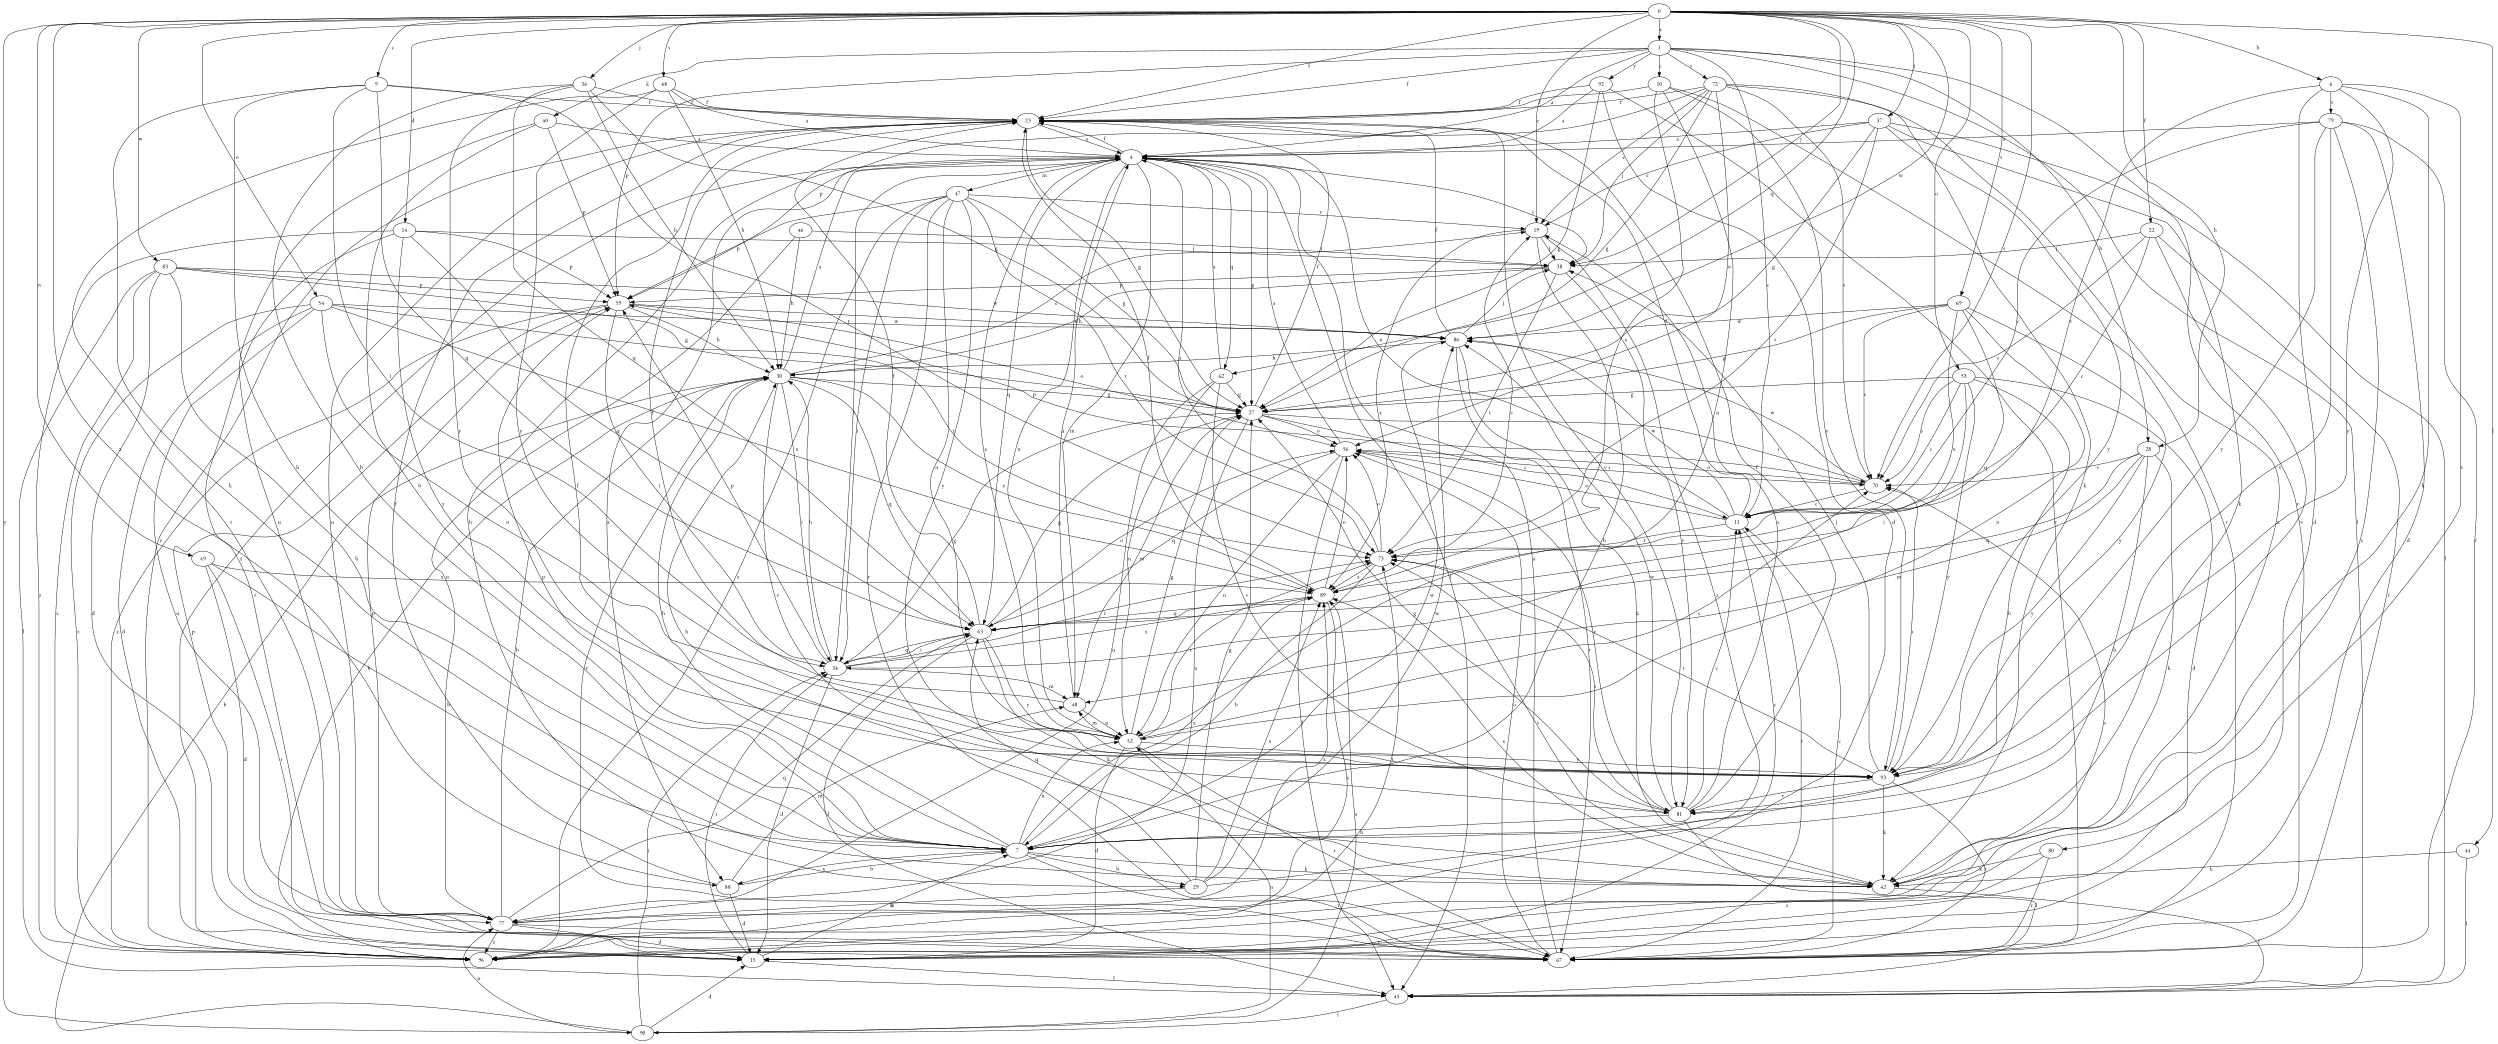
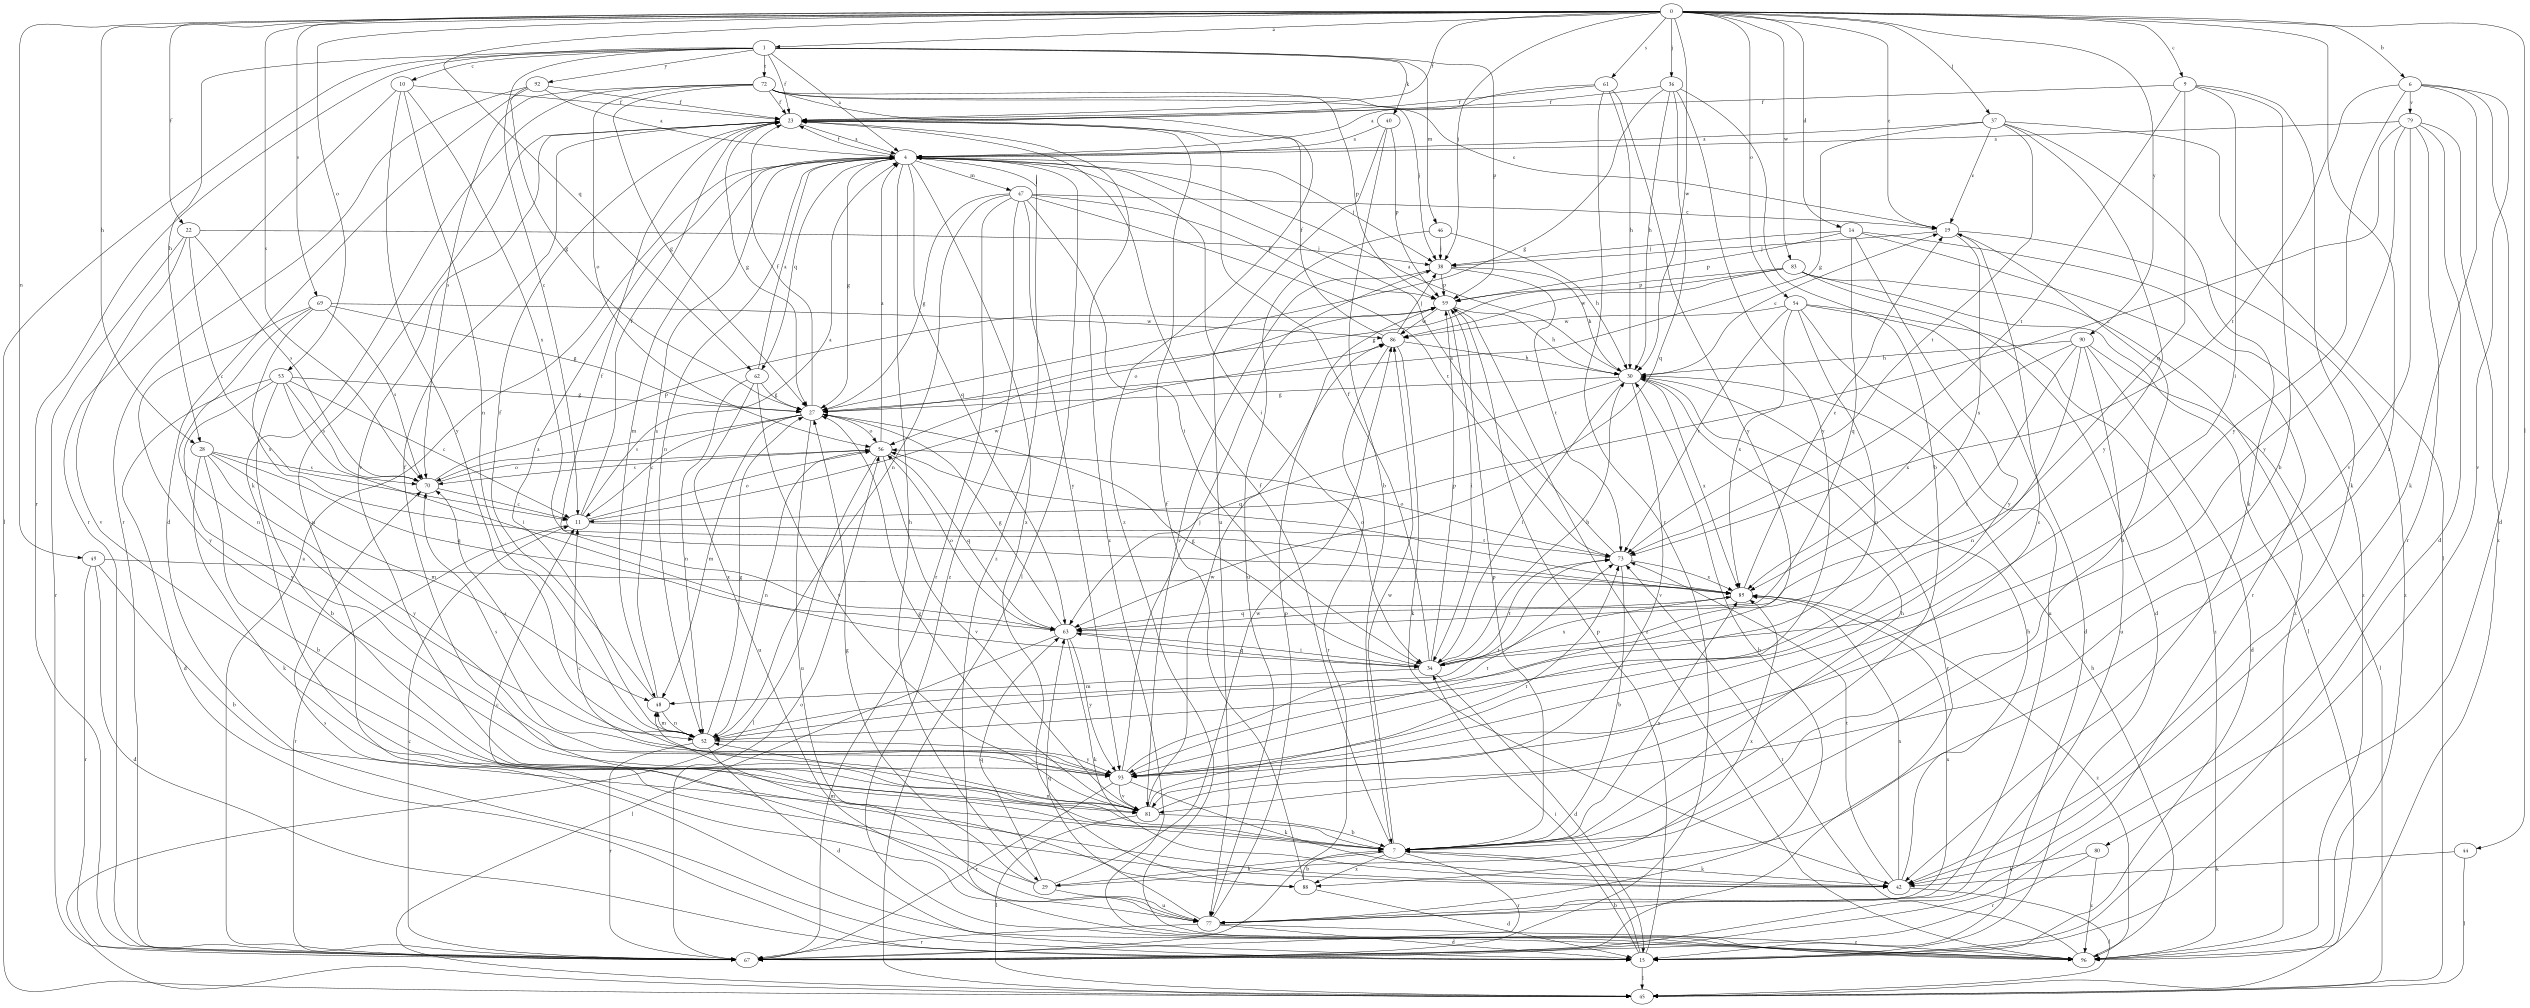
  strict digraph {
    fontname="EB Garamond"
    node [fontname="EB Garamond"]
    edge [fontname="EB Garamond"]
    0
    1
    6
    9
    14
    19
    22
    23
    28
    36
    37
    38
    44
    49
    53
    54
    62
-   68
+   68 [label=61]
    69
    70
    83
    86
    88
    90
    4
    10
    11
    40
    45
    46
    59
    67
    72
    92
    15
    42
    73
    79
    80
    93
    34
    63
    n43 [label=7]
    96
    89
    81
    27
    77
    48
    30
    52
    56
    29
    47
    0 -> 1 [label=a]
    0 -> 6 [label=b]
    0 -> 9 [label=c]
    0 -> 14 [label=d]
    0 -> 19 [label=e]
    0 -> 22 [label=f]
    0 -> 23 [label=f]
    0 -> 28 [label=h]
    0 -> 36 [label=j]
    0 -> 37 [label=j]
    0 -> 38 [label=j]
    0 -> 44 [label=l]
    0 -> 49 [label=n]
    0 -> 53 [label=o]
    0 -> 54 [label=o]
    0 -> 62 [label=q]
    0 -> 68 [label=s]
    0 -> 69 [label=s]
    0 -> 70 [label=s]
    0 -> 83 [label=w]
-   0 -> 86 [label=w]
+   0 -> 30 [label=w]
    0 -> 88 [label=x]
    0 -> 90 [label=y]
    1 -> 23 [label=f]
    1 -> 28 [label=h]
    1 -> 4 [label=a]
    1 -> 10 [label=c]
    1 -> 11 [label=c]
    1 -> 40 [label=k]
    1 -> 45 [label=l]
+   1 -> 46 [label=m]
    1 -> 59 [label=p]
    1 -> 67 [label=r]
    1 -> 72 [label=t]
    1 -> 92 [label=y]
    6 -> 15 [label=d]
    6 -> 42 [label=k]
    6 -> 73 [label=t]
    6 -> 79 [label=v]
    6 -> 80 [label=v]
    6 -> 93 [label=y]
    9 -> 23 [label=f]
    9 -> 42 [label=k]
    9 -> 73 [label=t]
    9 -> 34 [label=i]
    9 -> 63 [label=q]
    9 -> n43 [label=b]
    14 -> 38 [label=j]
    14 -> 59 [label=p]
    14 -> 67 [label=r]
    14 -> 93 [label=y]
    14 -> 63 [label=q]
    14 -> 96 [label=z]
    19 -> 38 [label=j]
    19 -> n43 [label=b]
    19 -> 96 [label=z]
    19 -> 89 [label=x]
    22 -> 38 [label=j]
    22 -> 70 [label=s]
    22 -> 11 [label=c]
    22 -> 67 [label=r]
    22 -> 81 [label=v]
    23 -> 4 [label=a]
    23 -> 96 [label=z]
    23 -> 81 [label=v]
    23 -> 27 [label=g]
    23 -> 77 [label=u]
    28 -> 70 [label=s]
    28 -> 42 [label=k]
    28 -> 93 [label=y]
    28 -> 63 [label=q]
    28 -> n43 [label=b]
    28 -> 48 [label=m]
    36 -> 23 [label=f]
    36 -> 93 [label=y]
    36 -> 63 [label=q]
    36 -> n43 [label=b]
    36 -> 27 [label=g]
    36 -> 30 [label=h]
    37 -> 19 [label=e]
    37 -> 4 [label=a]
    37 -> 45 [label=l]
    37 -> 42 [label=k]
    37 -> 73 [label=t]
    37 -> 93 [label=y]
    37 -> 27 [label=g]
    38 -> 59 [label=p]
    38 -> 73 [label=t]
    38 -> 81 [label=v]
    38 -> 30 [label=h]
    44 -> 45 [label=l]
    44 -> 42 [label=k]
    49 -> 67 [label=r]
    49 -> 15 [label=d]
    49 -> n43 [label=b]
    49 -> 89 [label=x]
    53 -> 70 [label=s]
    53 -> 11 [label=c]
    53 -> 15 [label=d]
    53 -> 93 [label=y]
    53 -> 34 [label=i]
    53 -> n43 [label=b]
    53 -> 27 [label=g]
    54 -> 86 [label=w]
    54 -> 15 [label=d]
    54 -> 73 [label=t]
    54 -> 96 [label=z]
    54 -> 89 [label=x]
    54 -> 77 [label=u]
    54 -> 52 [label=n]
    62 -> 4 [label=a]
    62 -> 81 [label=v]
    62 -> 27 [label=g]
    62 -> 77 [label=u]
    62 -> 52 [label=n]
    68 -> 23 [label=f]
    68 -> 4 [label=a]
    68 -> 67 [label=r]
    68 -> 93 [label=y]
    68 -> 30 [label=h]
    69 -> 70 [label=s]
    69 -> 86 [label=w]
    69 -> 93 [label=y]
-   69 -> 63 [label=q]
    69 -> 89 [label=x]
    69 -> 27 [label=g]
    69 -> 52 [label=n]
-   70 -> 86 [label=w]
    70 -> 11 [label=c]
    70 -> 59 [label=p]
    70 -> 56 [label=o]
    83 -> 86 [label=w]
    83 -> 45 [label=l]
    83 -> 59 [label=p]
    83 -> 15 [label=d]
-   83 -> n43 [label=b]
    83 -> 96 [label=z]
    83 -> 27 [label=g]
    86 -> 23 [label=f]
    86 -> 38 [label=j]
    86 -> 67 [label=r]
    86 -> 42 [label=k]
    86 -> 30 [label=h]
    88 -> 23 [label=f]
    88 -> 15 [label=d]
    88 -> n43 [label=b]
    88 -> 48 [label=m]
-   45 -> 90 [label=l]
+   90 -> 45 [label=l]
    90 -> 15 [label=d]
    90 -> 34 [label=i]
    90 -> 89 [label=x]
    90 -> 77 [label=u]
    90 -> 30 [label=h]
    90 -> 52 [label=n]
    4 -> 23 [label=f]
    4 -> 38 [label=j]
    4 -> 62 [label=q]
    4 -> 88 [label=x]
    4 -> 45 [label=l]
    4 -> 34 [label=i]
    4 -> 63 [label=q]
    4 -> 96 [label=z]
    4 -> 27 [label=g]
    4 -> 48 [label=m]
    4 -> 52 [label=n]
    4 -> 29 [label=h]
    4 -> 47 [label=m]
    10 -> 23 [label=f]
    10 -> 67 [label=r]
    10 -> 93 [label=y]
    10 -> 89 [label=x]
    10 -> 52 [label=n]
    11 -> 23 [label=f]
    11 -> 86 [label=w]
-   11 -> 4 [label=n]
+   11 -> 4 [label=a]
    11 -> 67 [label=r]
    11 -> 73 [label=t]
    11 -> 56 [label=o]
    40 -> 4 [label=a]
    40 -> 59 [label=p]
    40 -> n43 [label=b]
    40 -> 77 [label=u]
    46 -> 38 [label=j]
    46 -> 77 [label=u]
    46 -> 30 [label=h]
    59 -> 86 [label=w]
    59 -> 34 [label=i]
    59 -> 96 [label=z]
    59 -> 30 [label=h]
    59 -> 56 [label=o]
    67 -> 4 [label=a]
    67 -> 11 [label=c]
    67 -> 56 [label=o]
    72 -> 19 [label=e]
    72 -> 23 [label=f]
    72 -> 38 [label=j]
    72 -> 70 [label=s]
    72 -> 59 [label=p]
    72 -> 42 [label=k]
    72 -> 96 [label=z]
    72 -> 27 [label=g]
    72 -> 56 [label=o]
    92 -> 23 [label=f]
    92 -> 4 [label=a]
    92 -> 67 [label=r]
    92 -> 15 [label=d]
    92 -> 27 [label=g]
    15 -> 45 [label=l]
-   59 -> 15 [label=p]
+   15 -> 59 [label=p]
    15 -> 34 [label=i]
    15 -> n43 [label=b]
    42 -> 45 [label=l]
    42 -> 73 [label=t]
    42 -> 89 [label=x]
    42 -> 30 [label=h]
    73 -> 4 [label=a]
    73 -> n43 [label=b]
    73 -> 89 [label=x]
    73 -> 56 [label=o]
    79 -> 4 [label=a]
    79 -> 11 [label=c]
    79 -> 67 [label=r]
    79 -> 15 [label=d]
    79 -> 93 [label=y]
    79 -> 96 [label=z]
    79 -> 81 [label=v]
    80 -> 67 [label=r]
    80 -> 42 [label=k]
    80 -> 96 [label=z]
    93 -> 38 [label=j]
    93 -> 70 [label=s]
    93 -> 67 [label=r]
    93 -> 42 [label=k]
    93 -> 73 [label=t]
    93 -> 81 [label=v]
-   89 -> 23 [label=f]
+   34 -> 23 [label=f]
    34 -> 59 [label=p]
    34 -> 15 [label=d]
    34 -> 73 [label=t]
    34 -> 63 [label=q]
    34 -> 89 [label=x]
    34 -> 27 [label=g]
    34 -> 48 [label=m]
    34 -> 30 [label=h]
    63 -> 23 [label=f]
    63 -> 45 [label=l]
    63 -> 42 [label=k]
    63 -> 93 [label=y]
    63 -> 34 [label=i]
    63 -> 27 [label=g]
    63 -> 56 [label=o]
    n43 -> 23 [label=f]
    n43 -> 86 [label=w]
    n43 -> 88 [label=x]
    n43 -> 59 [label=p]
    n43 -> 67 [label=r]
    n43 -> 42 [label=k]
    n43 -> 89 [label=x]
    n43 -> 30 [label=h]
    n43 -> 52 [label=n]
    n43 -> 29 [label=h]
    96 -> 70 [label=s]
    96 -> 73 [label=t]
    96 -> 30 [label=h]
    89 -> 19 [label=e]
    89 -> 63 [label=q]
    89 -> 96 [label=z]
    89 -> 56 [label=o]
    81 -> 19 [label=e]
    81 -> 23 [label=f]
    81 -> 86 [label=w]
    81 -> 11 [label=c]
    81 -> 45 [label=l]
    81 -> 73 [label=t]
    81 -> n43 [label=b]
    81 -> 27 [label=g]
    27 -> 23 [label=f]
    27 -> 70 [label=s]
    27 -> 11 [label=c]
    27 -> 77 [label=u]
    27 -> 48 [label=m]
    27 -> 56 [label=o]
    77 -> 59 [label=p]
    77 -> 67 [label=r]
    77 -> 15 [label=d]
    77 -> 63 [label=q]
    77 -> 96 [label=z]
    77 -> 89 [label=x]
    77 -> 30 [label=h]
    48 -> 23 [label=f]
    48 -> 4 [label=a]
    48 -> 52 [label=n]
    30 -> 19 [label=e]
    30 -> 4 [label=a]
    30 -> 67 [label=r]
    30 -> 34 [label=i]
    30 -> 63 [label=q]
    30 -> 89 [label=x]
    30 -> 81 [label=v]
    30 -> 27 [label=g]
    52 -> 70 [label=s]
    52 -> 4 [label=a]
    52 -> 67 [label=r]
    52 -> 15 [label=d]
    52 -> 73 [label=t]
    52 -> 93 [label=y]
    52 -> 27 [label=g]
    52 -> 48 [label=m]
    56 -> 70 [label=s]
    56 -> 4 [label=a]
    56 -> 45 [label=l]
    56 -> 63 [label=q]
    56 -> 81 [label=v]
    56 -> 52 [label=n]
    29 -> 86 [label=w]
    29 -> 11 [label=c]
    29 -> 63 [label=q]
    29 -> 89 [label=x]
    29 -> 27 [label=g]
    29 -> 77 [label=u]
    47 -> 19 [label=e]
    47 -> 59 [label=p]
    47 -> 67 [label=r]
    47 -> 73 [label=t]
    47 -> 93 [label=y]
    47 -> 34 [label=i]
    47 -> 96 [label=z]
    47 -> 27 [label=g]
    47 -> 52 [label=n]
  }
